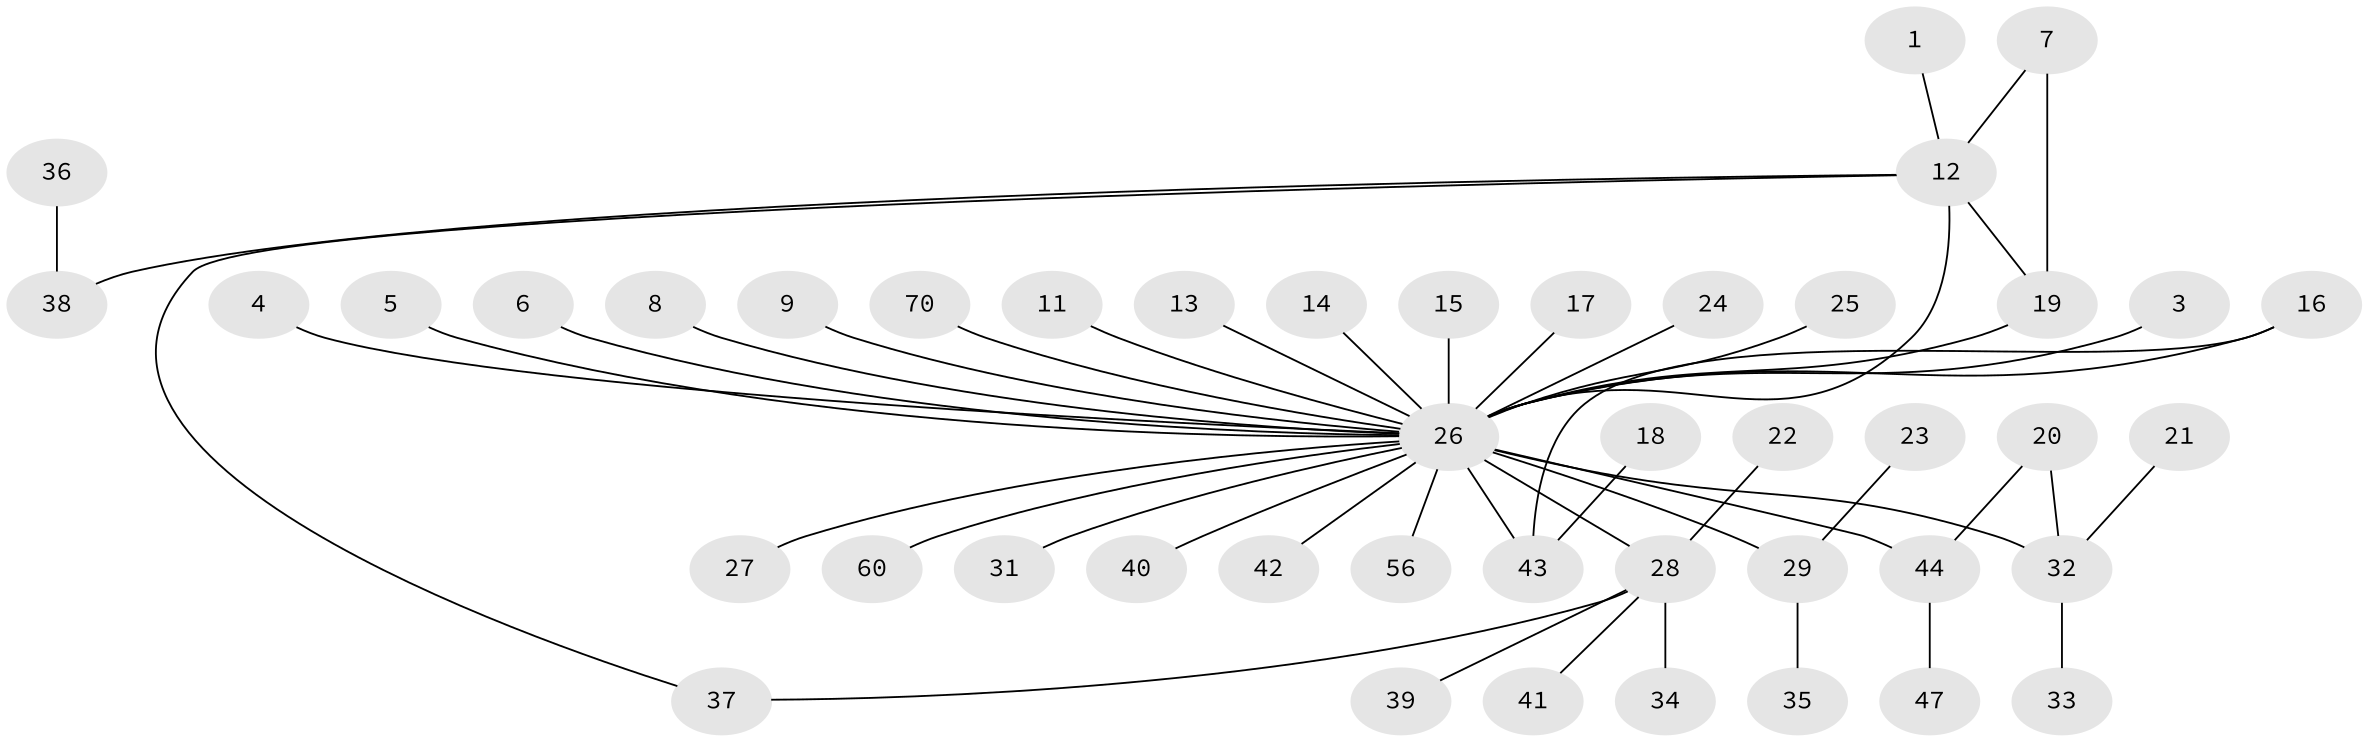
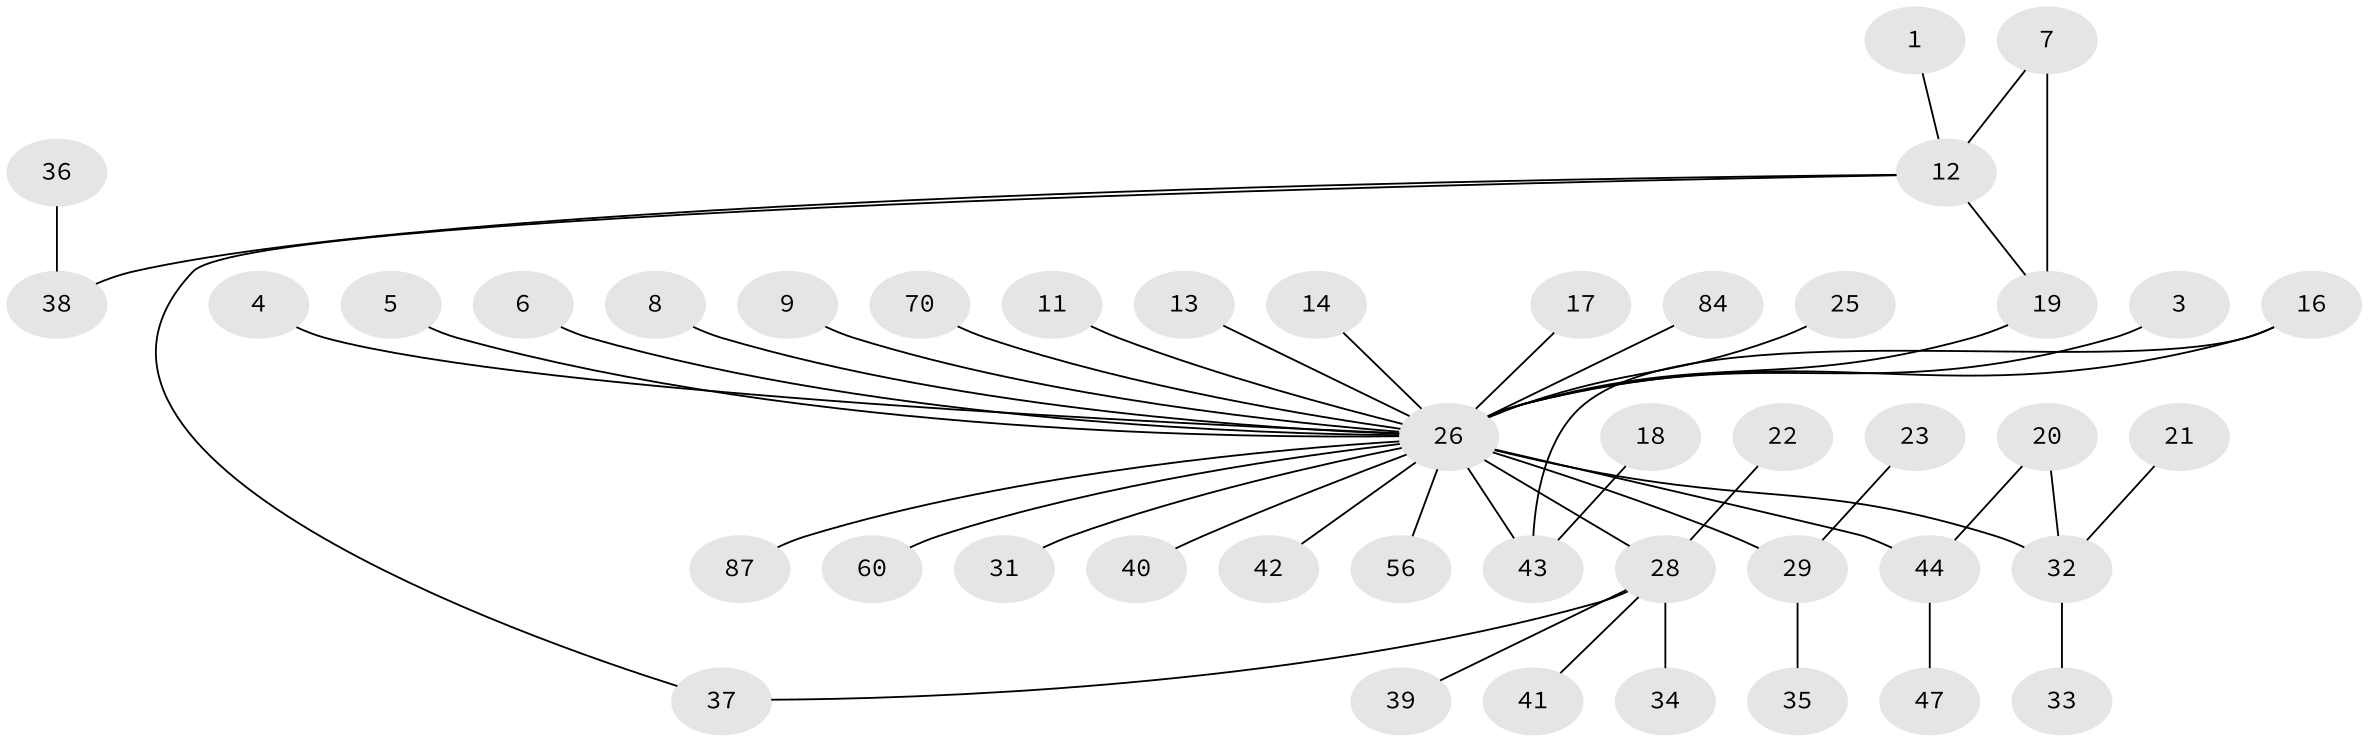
  graph {
    fontname="Source Code Pro"
    node [color=gray90 fontname="Source Code Pro" style=filled]
    edge [fontname="Source Code Pro" weight=1.0]
    1
    12
    26
    19
    38
    37
    16
    43
    3
    28
    32
    44
    29
-   27
+   27 [label=87]
    n15 [label=60]
    31
    40
    42
    n19 [label=56]
    4
    5
    6
    7
    8
    9
    n26 [label=70]
    11
    34
    39
    41
    13
    14
-   15
    17
    18
    20
    33
    47
    21
    22
    23
    35
-   24
+   24 [label=84]
    25
    36
    1 -- 12
-   12 -- 26 [weight=3.0]
    12 -- 19
    12 -- 38
    12 -- 37
    26 -- 43
    26 -- 28 [weight=3.0]
    26 -- 32 [weight=2.0]
    26 -- 44 [weight=2.0]
    26 -- 29 [weight=2.0]
    26 -- 27
    26 -- n15
    26 -- 31
    26 -- 40
    26 -- 42
    26 -- n19
    19 -- 26
    16 -- 26
    16 -- 43
    3 -- 26
    28 -- 37
    28 -- 34
    28 -- 39
    28 -- 41
    32 -- 33
    44 -- 47
    29 -- 35
    4 -- 26
    5 -- 26
    6 -- 26
    7 -- 12
    7 -- 19
    8 -- 26
    9 -- 26
    n26 -- 26
    11 -- 26
    13 -- 26
    14 -- 26
-   15 -- 26
    17 -- 26
    18 -- 43
    20 -- 32
    20 -- 44
    21 -- 32
    22 -- 28
    23 -- 29
    24 -- 26
    25 -- 26
    36 -- 38
  }
